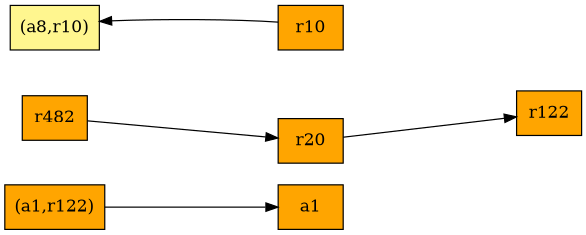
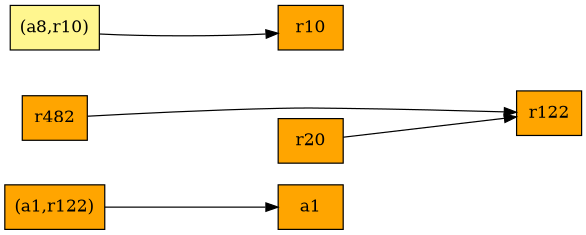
  digraph {
    rankdir=LR
    ranksep=2.0
    node [fillcolor=orange shape=record style=filled]
    n1 [label="{a1}"]
    n2 [label="{r122}"]
    n3 [label="{r482}"]
    n4 [label="{r20}"]
    n5 [fillcolor=khaki1 label="{(a8,r10)}"]
    n6 [label="{r10}"]
    n7 [label="{(a1,r122)}"]
-   n3 -> n4
+   n3 -> n2
    n4 -> n2
-   n6 -> n5
+   n5 -> n6
    n7 -> n1
  }
